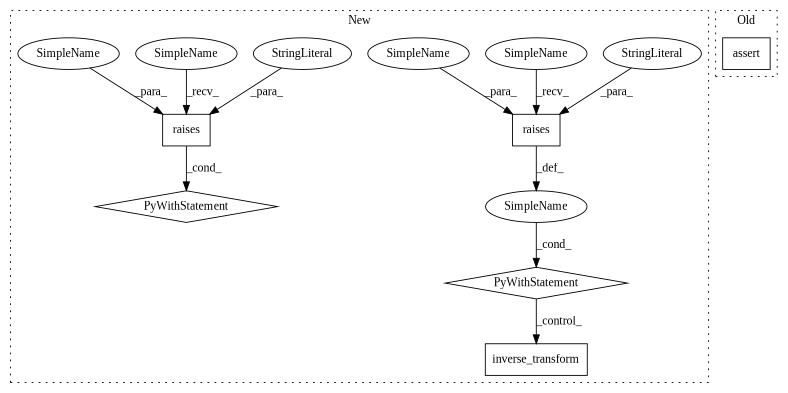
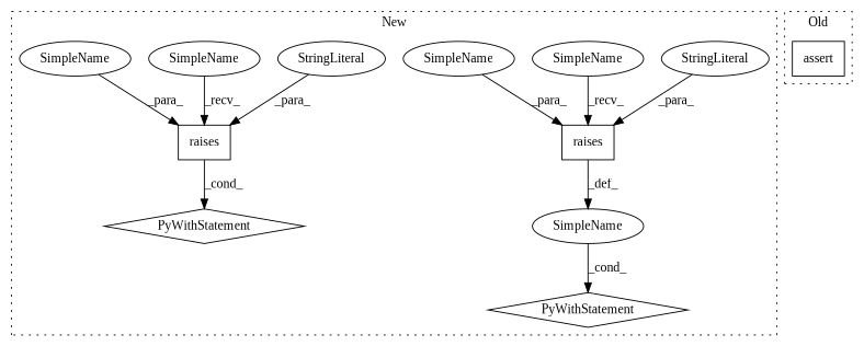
  digraph {
    fontname="Liberation Serif"
    node [a=42 l="10,2" shape=ellipse fontname="Liberation Serif"]
    edge [fontname="Liberation Serif"]
-   n1 [a=32 l="18,1" label=inverse_transform s="21597,21639" shape=box]
    n2 [label=SimpleName l=""]
    n3 [a=104 label=PyWithStatement s="21492,21571" shape=diamond]
    n4 [a=32 l="7,1" label=raises s="21509,21570" shape=box]
    n5 [a=32 l="7,1" label=raises s="18592,18633" shape=box]
    n6 [a=104 label=PyWithStatement s="18575,18634" shape=diamond]
    n7 [a=45 l=23 label=StringLiteral s=18610]
    n8 [a=45 l=43 label=StringLiteral s=21527]
    n9 [l=6 label=SimpleName s=21502]
    n10 [l=6 label=SimpleName s=18585]
    n11 [l=10 label=SimpleName s=21516]
    n12 [l=10 label=SimpleName s=18599]
    n13 [a=32 l="20,1" label=assert s="21427,21560" shape=box]
    subgraph cluster_1 {
      label=New
      style=dotted
-     n1
      n2
      n3
      n4
      n5
      n6
      n7
      n8
      n9
      n10
      n11
      n12
    }
    subgraph cluster_2 {
      label=Old
      style=dotted
      n13
    }
    n2 -> n3 [label=_cond_]
-   n3 -> n1 [label=_control_]
    n4 -> n2 [label=_def_]
    n5 -> n6 [label=_cond_]
    n7 -> n5 [label=_para_]
    n8 -> n4 [label=_para_]
    n9 -> n4 [label=_recv_]
    n10 -> n5 [label=_recv_]
    n11 -> n4 [label=_para_]
    n12 -> n5 [label=_para_]
  }
